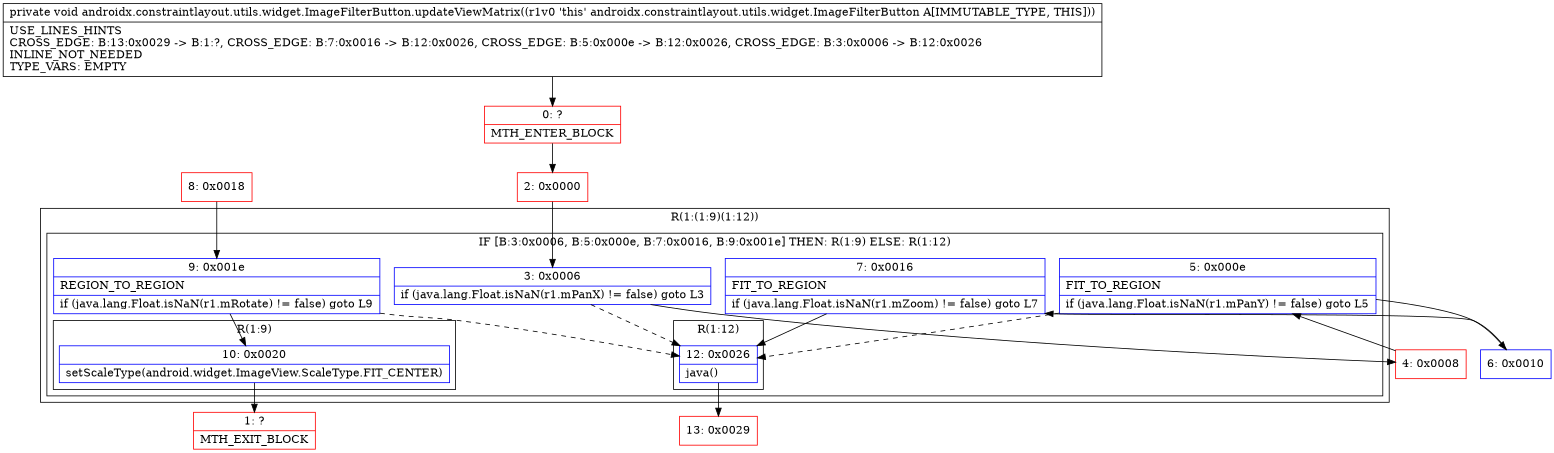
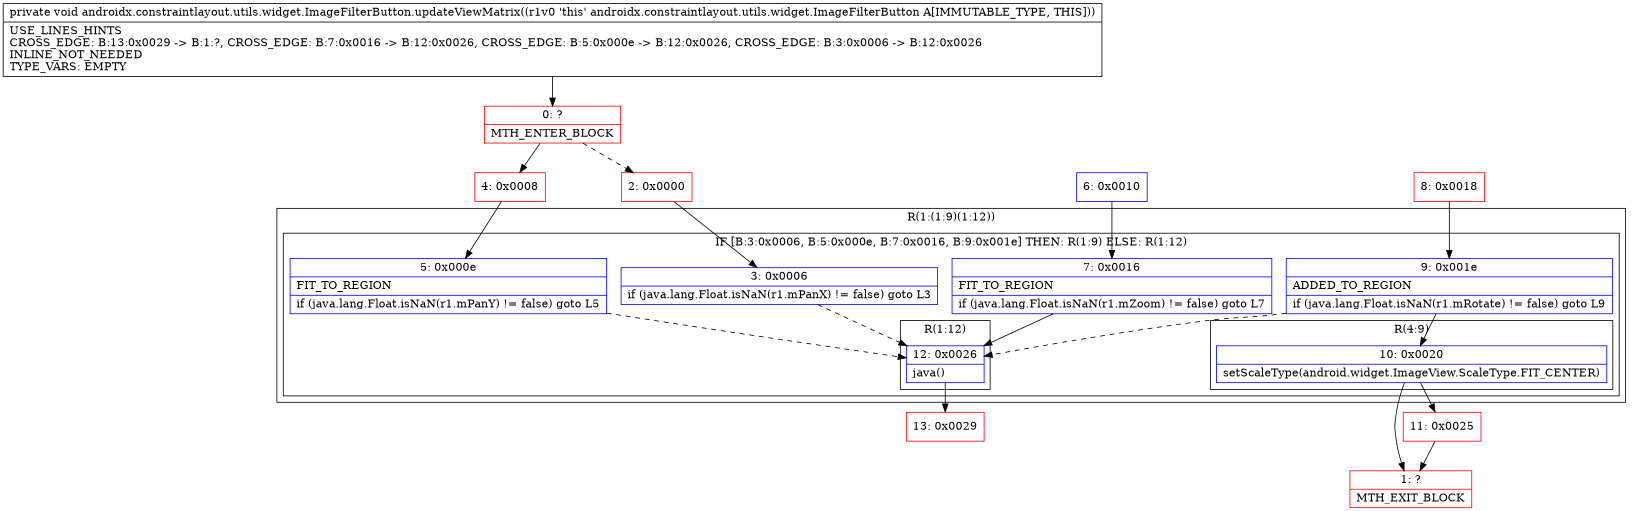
  digraph {
    node [color=blue shape=record]
    n1 [label="{10\:\ 0x0020|setScaleType(android.widget.ImageView.ScaleType.FIT_CENTER)\l}"]
    n2 [label="{12\:\ 0x0026|java()\l}"]
    n3 [label="{3\:\ 0x0006|if (java.lang.Float.isNaN(r1.mPanX) != false) goto L3\l}"]
    n4 [label="{5\:\ 0x000e|FIT_TO_REGION\l|if (java.lang.Float.isNaN(r1.mPanY) != false) goto L5\l}"]
    n5 [label="{7\:\ 0x0016|FIT_TO_REGION\l|if (java.lang.Float.isNaN(r1.mZoom) != false) goto L7\l}"]
-   n6 [label="{9\:\ 0x001e|REGION_TO_REGION\l|if (java.lang.Float.isNaN(r1.mRotate) != false) goto L9\l}"]
+   n6 [label="{9\:\ 0x001e|ADDED_TO_REGION\l|if (java.lang.Float.isNaN(r1.mRotate) != false) goto L9\l}"]
+   n7 [color=red label="{11\:\ 0x0025}"]
    n8 [color=red label="{1\:\ ?|MTH_EXIT_BLOCK\l}"]
    n9 [color=red label="{13\:\ 0x0029}"]
    n10 [color=red label="{4\:\ 0x0008}"]
    n11 [label="{6\:\ 0x0010}"]
    n12 [color=red label="{8\:\ 0x0018}"]
    n13 [color=red label="{0\:\ ?|MTH_ENTER_BLOCK\l}"]
    n14 [color=red label="{2\:\ 0x0000}"]
    n15 [label="{private void androidx.constraintlayout.utils.widget.ImageFilterButton.updateViewMatrix((r1v0 'this' androidx.constraintlayout.utils.widget.ImageFilterButton A[IMMUTABLE_TYPE, THIS]))  | USE_LINES_HINTS\lCROSS_EDGE: B:13:0x0029 \-\> B:1:?, CROSS_EDGE: B:7:0x0016 \-\> B:12:0x0026, CROSS_EDGE: B:5:0x000e \-\> B:12:0x0026, CROSS_EDGE: B:3:0x0006 \-\> B:12:0x0026\lINLINE_NOT_NEEDED\lTYPE_VARS: EMPTY\l}" color=""]
    subgraph cluster_1 {
      label="R(1:(1:9)(1:12))"
      subgraph cluster_2 {
        label="IF [B:3:0x0006, B:5:0x000e, B:7:0x0016, B:9:0x001e] THEN: R(1:9) ELSE: R(1:12)"
        n3
        n4
        n5
        n6
        subgraph cluster_3 {
-         label="R(1:9)"
+         label="R(4:9)"
          n1
        }
        subgraph cluster_4 {
          label="R(1:12)"
          n2
        }
      }
    }
+   n1 -> n7
    n1 -> n8
    n2 -> n9
    n3 -> n2 [style=dashed]
-   n3 -> n10
+   n13 -> n10
    n4 -> n2 [style=dashed]
-   n4 -> n11
    n5 -> n2 [style=solid]
    n6 -> n1
    n6 -> n2 [style=dashed]
+   n7 -> n8
    n10 -> n4
    n11 -> n5
    n12 -> n6
-   n13 -> n14
+   n13 -> n14 [style=dashed]
    n14 -> n3
    n15 -> n13
  }
